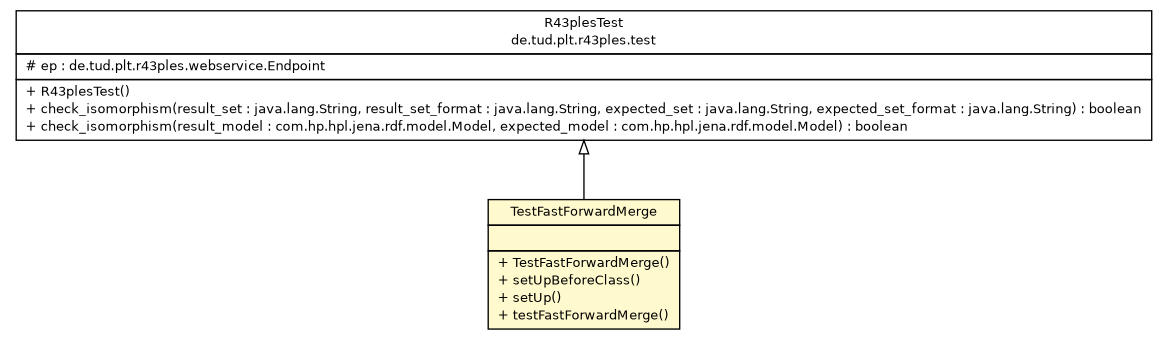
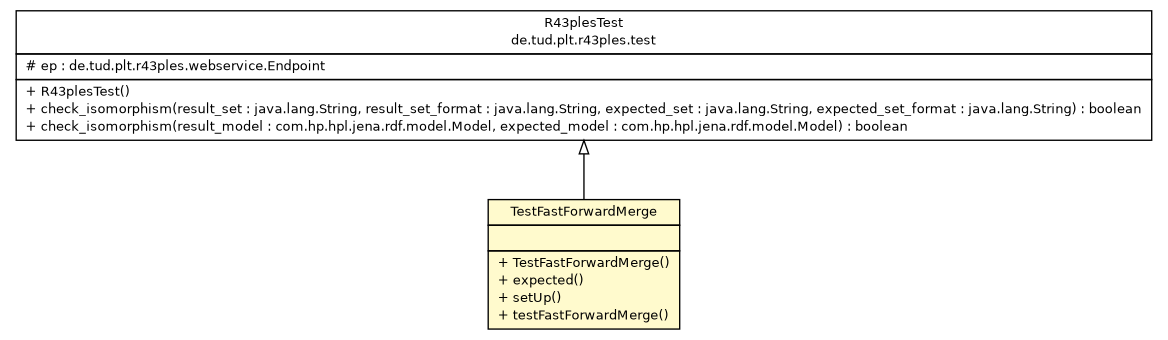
  digraph {
    nodesep=0.25
    ranksep=0.5
    node [fontcolor=black fontname=Helvetica fontsize=10.0 shape=plaintext]
    n1 [label=<<table title="de.tud.plt.r43ples.test.R43plesTest" border="0" cellborder="1" cellspacing="0" cellpadding="2" port="p" href="../R43plesTest.html"> 		<tr><td><table border="0" cellspacing="0" cellpadding="1"> <tr><td align="center" balign="center"> R43plesTest </td></tr> <tr><td align="center" balign="center"> de.tud.plt.r43ples.test </td></tr> 		</table></td></tr> 		<tr><td><table border="0" cellspacing="0" cellpadding="1"> <tr><td align="left" balign="left"> # ep : de.tud.plt.r43ples.webservice.Endpoint </td></tr> 		</table></td></tr> 		<tr><td><table border="0" cellspacing="0" cellpadding="1"> <tr><td align="left" balign="left"> + R43plesTest() </td></tr> <tr><td align="left" balign="left"> + check_isomorphism(result_set : java.lang.String, result_set_format : java.lang.String, expected_set : java.lang.String, expected_set_format : java.lang.String) : boolean </td></tr> <tr><td align="left" balign="left"> + check_isomorphism(result_model : com.hp.hpl.jena.rdf.model.Model, expected_model : com.hp.hpl.jena.rdf.model.Model) : boolean </td></tr> 		</table></td></tr> 		</table>>]
-   n2 [label=<<table title="de.tud.plt.r43ples.test.merge.TestFastForwardMerge" border="0" cellborder="1" cellspacing="0" cellpadding="2" port="p" bgcolor="lemonChiffon" href="./TestFastForwardMerge.html"> 		<tr><td><table border="0" cellspacing="0" cellpadding="1"> <tr><td align="center" balign="center"> TestFastForwardMerge </td></tr> 		</table></td></tr> 		<tr><td><table border="0" cellspacing="0" cellpadding="1"> <tr><td align="left" balign="left">  </td></tr> 		</table></td></tr> 		<tr><td><table border="0" cellspacing="0" cellpadding="1"> <tr><td align="left" balign="left"> + TestFastForwardMerge() </td></tr> <tr><td align="left" balign="left"> + setUpBeforeClass() </td></tr> <tr><td align="left" balign="left"> + setUp() </td></tr> <tr><td align="left" balign="left"> + testFastForwardMerge() </td></tr> 		</table></td></tr> 		</table>>]
+   n2 [label=<<table title="de.tud.plt.r43ples.test.merge.TestFastForwardMerge" border="0" cellborder="1" cellspacing="0" cellpadding="2" port="p" bgcolor="lemonChiffon" href="./TestFastForwardMerge.html"> 		<tr><td><table border="0" cellspacing="0" cellpadding="1"> <tr><td align="center" balign="center"> TestFastForwardMerge </td></tr> 		</table></td></tr> 		<tr><td><table border="0" cellspacing="0" cellpadding="1"> <tr><td align="left" balign="left">  </td></tr> 		</table></td></tr> 		<tr><td><table border="0" cellspacing="0" cellpadding="1"> <tr><td align="left" balign="left"> + TestFastForwardMerge() </td></tr> <tr><td align="left" balign="left"> + expected() </td></tr> <tr><td align="left" balign="left"> + setUp() </td></tr> <tr><td align="left" balign="left"> + testFastForwardMerge() </td></tr> 		</table></td></tr> 		</table>>]
    n1 -> n2 [arrowtail=empty dir=back fontname=Helvetica fontsize=10 headport=p labelfontname=Helvetica labelfontsize=10 tailport=p]
  }
